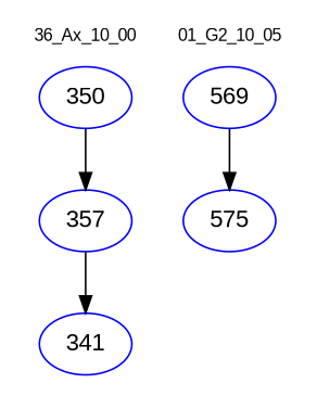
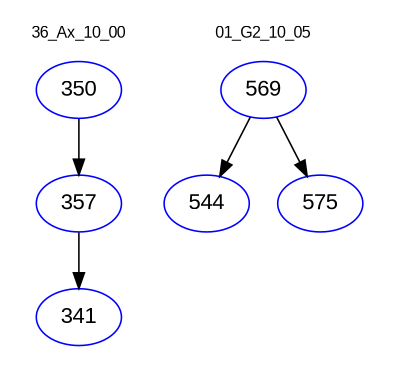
  digraph {
    fontname="Liberation Sans"
    node [color=blue fontname="Liberation Sans"]
    edge [color=black fontname="Liberation Sans"]
    n1 [label=350]
    n2 [label=341]
    n3 [label=357]
    n4 [label=569]
+   n5 [label=544]
    n6 [label=575]
    subgraph cluster_1 {
      color=white
      fontsize=10
      label="36_Ax_10_00"
      n1
      n2
      n3
    }
    subgraph cluster_2 {
      color=white
      fontsize=10
      label="01_G2_10_05"
      n4
+     n5
      n6
    }
    n1 -> n3
    n3 -> n2
+   n4 -> n5
    n4 -> n6
  }
